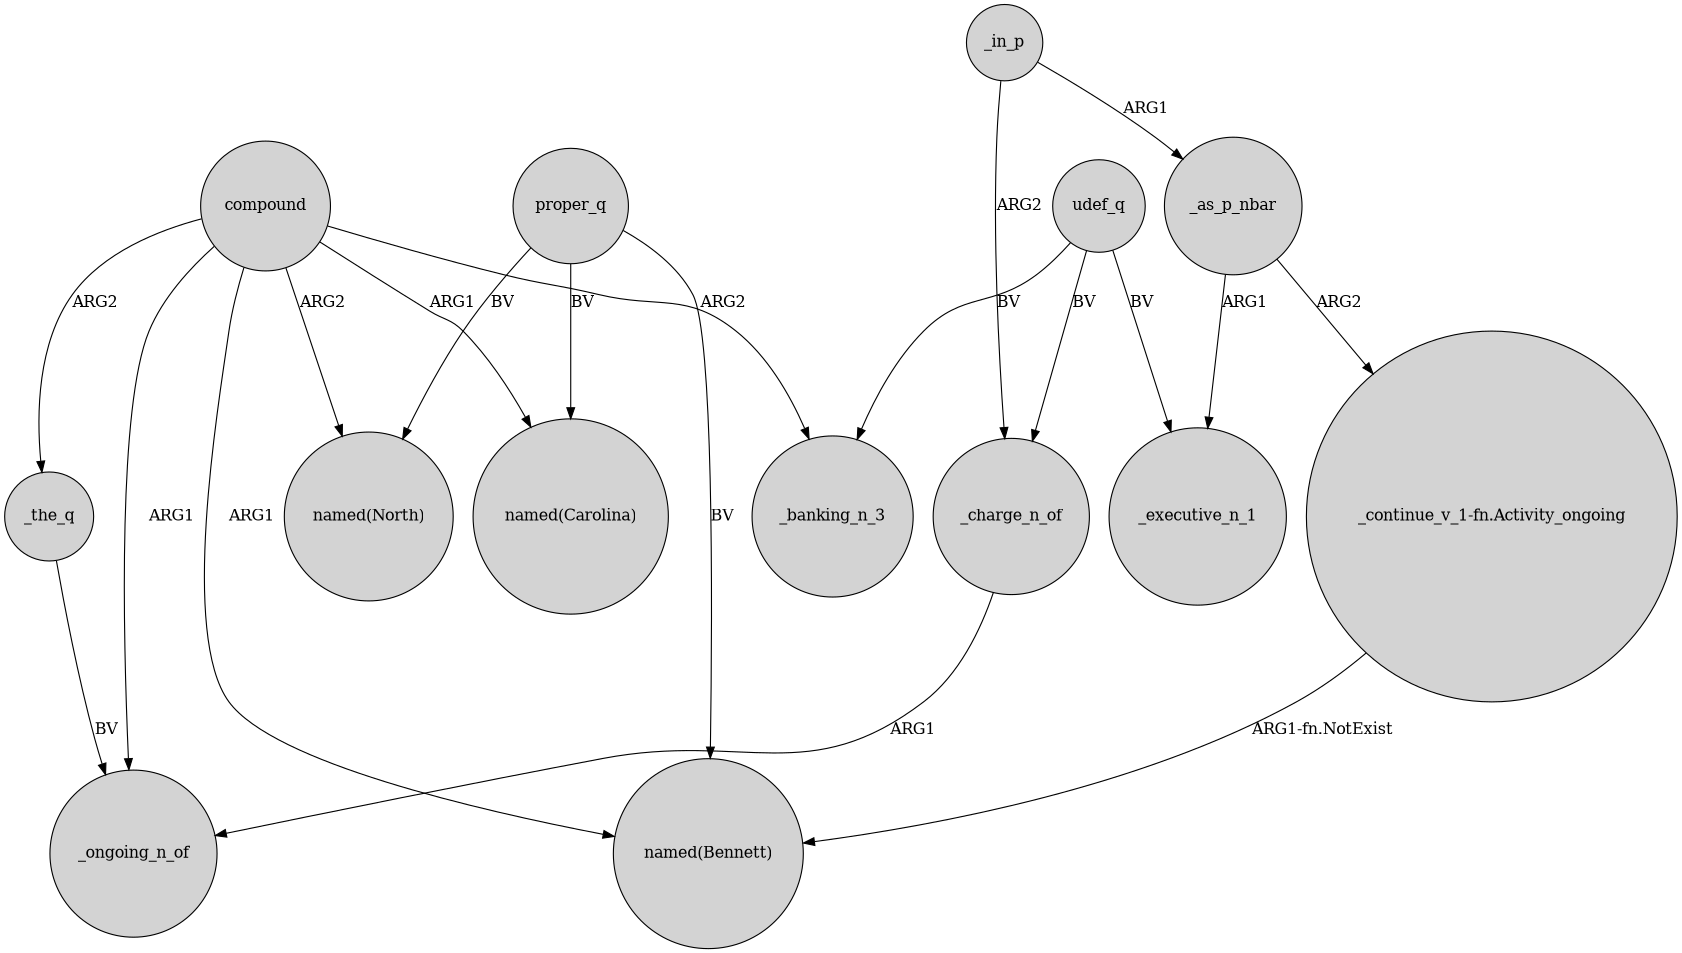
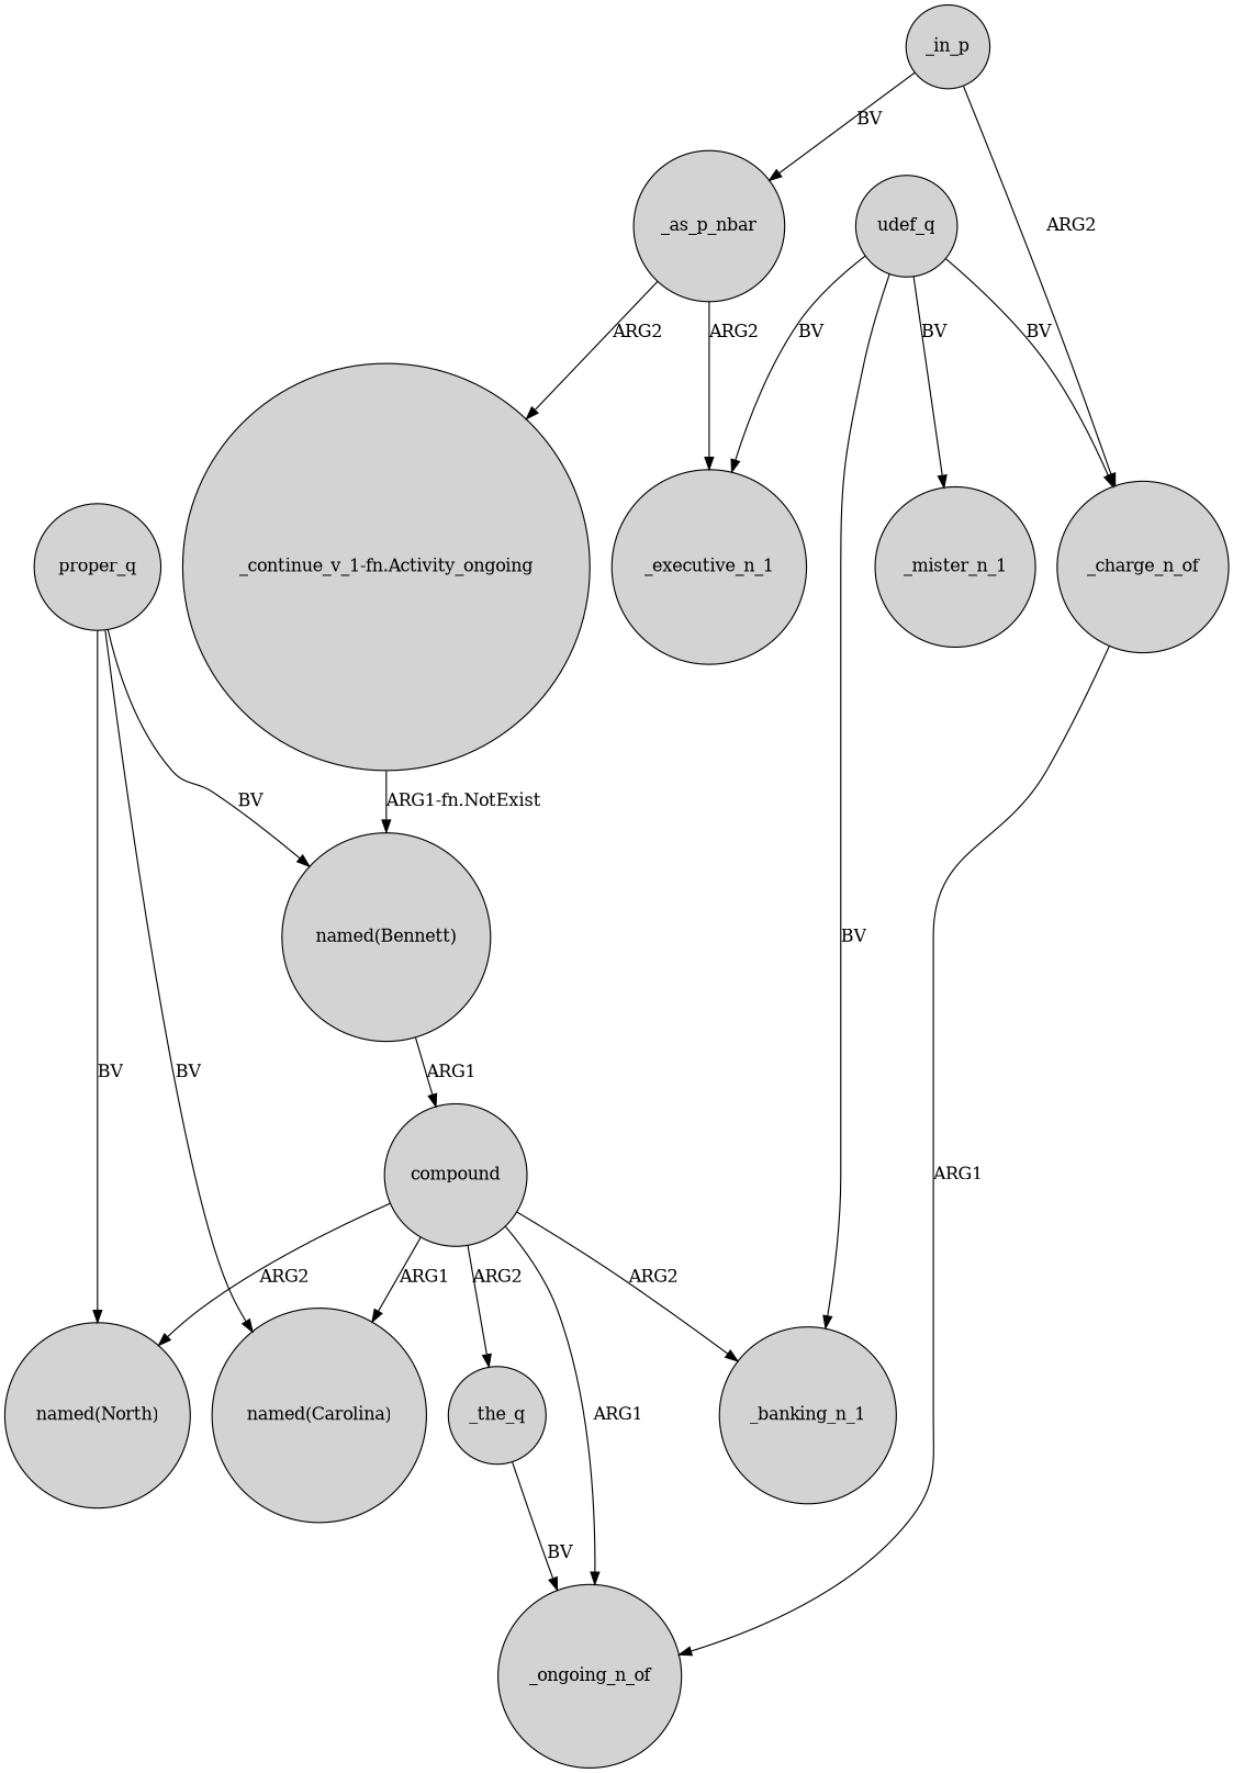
  digraph {
    node [shape=circle style=filled]
    compound
    "named(North)"
    n3 [label=_ongoing_n_of]
    "named(Bennett)"
-   _banking_n_1 [label=_banking_n_3]
+   _banking_n_1
    "named(Carolina)"
    _the_q
    proper_q
    udef_q
+   _mister_n_1
    _executive_n_1
    _charge_n_of
    _as_p_nbar
    "_continue_v_1-fn.Activity_ongoing"
    _in_p
    compound -> "named(North)" [label=ARG2]
    compound -> n3 [label=ARG1]
-   compound -> "named(Bennett)" [label=ARG1]
+   "named(Bennett)" -> compound [label=ARG1]
    compound -> _banking_n_1 [label=ARG2]
    compound -> "named(Carolina)" [label=ARG1]
    compound -> _the_q [label=ARG2]
    _the_q -> n3 [label=BV]
    proper_q -> "named(North)" [label=BV]
    proper_q -> "named(Bennett)" [label=BV]
    proper_q -> "named(Carolina)" [label=BV]
    udef_q -> _banking_n_1 [label=BV]
+   udef_q -> _mister_n_1 [label=BV]
    udef_q -> _executive_n_1 [label=BV]
    udef_q -> _charge_n_of [label=BV]
    _charge_n_of -> n3 [label=ARG1]
-   _as_p_nbar -> _executive_n_1 [label=ARG1]
+   _as_p_nbar -> _executive_n_1 [label=ARG2]
    _as_p_nbar -> "_continue_v_1-fn.Activity_ongoing" [label=ARG2]
    "_continue_v_1-fn.Activity_ongoing" -> "named(Bennett)" [label="ARG1-fn.NotExist"]
    _in_p -> _charge_n_of [label=ARG2]
-   _in_p -> _as_p_nbar [label=ARG1]
+   _in_p -> _as_p_nbar [label=BV]
  }
